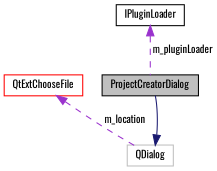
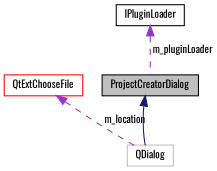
  digraph {
    fontname=Oswald
    node [color=black fillcolor=white fontname=Oswald fontsize=10 shape=record style=filled]
    edge [color=darkorchid3 dir=back fontname=Oswald fontsize=10 labelfontname=Helvetica labelfontsize=10 style=dashed]
    n1 [fillcolor=grey75 fontcolor=black height=0.2 label=ProjectCreatorDialog width=0.4]
    n2 [color=grey75 height=0.2 label=QDialog width=0.4]
    n3 [color=red height=0.2 label=QtExtChooseFile width=0.4]
    n4 [height=0.2 label=IPluginLoader width=0.4]
-   n2 -> n1 [color=midnightblue style=solid]
+   n1 -> n2 [color=midnightblue style=solid]
    n3 -> n2 [label=" m_location"]
    n4 -> n1 [label=" m_pluginLoader"]
  }
